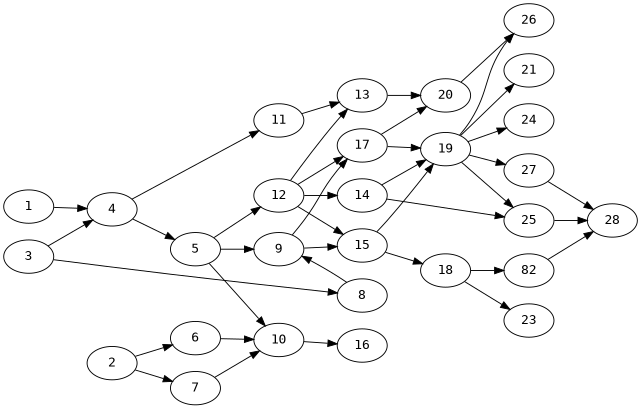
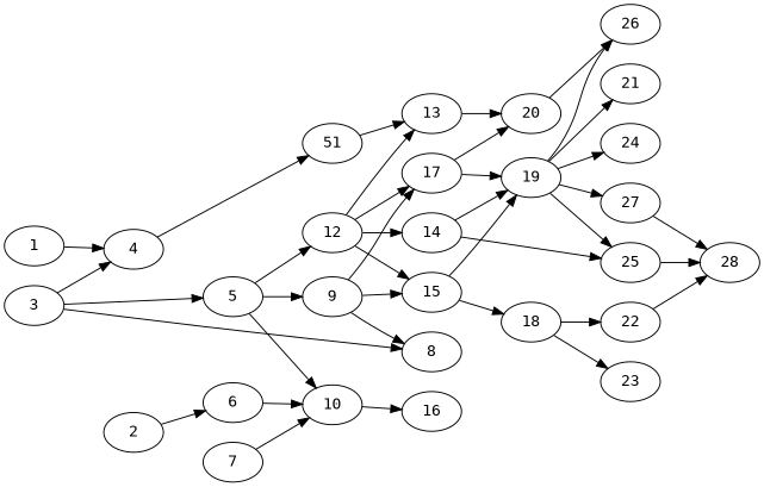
  digraph {
    fontname="DejaVu Sans Mono"
    rankdir=LR
    node [alpha=0.02 fontname="DejaVu Sans Mono"]
    edge [fontname="DejaVu Sans Mono"]
    1 [alpha=0.19 expect_size=133079622921183680]
    4 [alpha=0.15 expect_size=288497139254820864]
-   11 [alpha=0.03 expect_size=63323543590790]
+   11 [alpha=0.03 expect_size=63323543590790 label=51]
    13 [alpha=0.18 expect_size=9479661153542995968]
    2 [alpha=0.19 expect_size=11334732785516320]
    6 [alpha=0.18 expect_size=7608628137776338]
    7 [alpha=0.15 expect_size=539867580886690]
    10 [alpha=0.05 expect_size=264597791964017983488]
    16 [alpha=0.14 expect_size=1090189466267301]
    3 [alpha=0.01 expect_size=1684692148773678]
    5 [alpha=0.01 expect_size=103710105543416480]
    8 [alpha=0.09 expect_size=149626460457628860416]
    9 [alpha=0.07 expect_size=1242476357187100]
    12 [expect_size=250680841205010880]
    15 [alpha=0.10 expect_size=125002544850870992896]
    17 [alpha=0.16 expect_size=280526263098491552]
    14 [alpha=0.09 expect_size=9567299995577614336]
    20 [expect_size=183673608430061355008]
    19 [alpha=0.01 expect_size=11547097712025403392]
    18 [alpha=0.17 expect_size=3750772221542200]
    25 [alpha=0.15 expect_size=2524937642061880]
    26 [alpha=0.08 expect_size=11463599968463820]
    24 [alpha=0.10 expect_size=5850273719602465]
    21 [alpha=0.09 expect_size=11421912013475404]
    27 [alpha=0.12 expect_size=138571661365326381056]
-   22 [expect_size=2538804659087118 label=82]
+   22 [expect_size=2538804659087118]
    23 [expect_size=198637725758854791168]
    28 [alpha=0.11 expect_size=2347241681464707]
    1 -> 4
    4 -> 11
    11 -> 13
    13 -> 20
    2 -> 6
-   2 -> 7
    6 -> 10
    7 -> 10
    10 -> 16
    3 -> 4
-   4 -> 5
+   3 -> 5
    3 -> 8
    5 -> 10
    5 -> 9
    5 -> 12
-   8 -> 9
+   9 -> 8
    9 -> 15
    9 -> 17
    12 -> 13
    12 -> 15
    12 -> 17
    12 -> 14
    15 -> 19
    15 -> 18
    17 -> 20
    17 -> 19
    14 -> 19
    14 -> 25
    20 -> 26
    19 -> 25
    19 -> 26
    19 -> 24
    19 -> 21
    19 -> 27
    18 -> 22
    18 -> 23
    25 -> 28
    27 -> 28
    22 -> 28
  }
